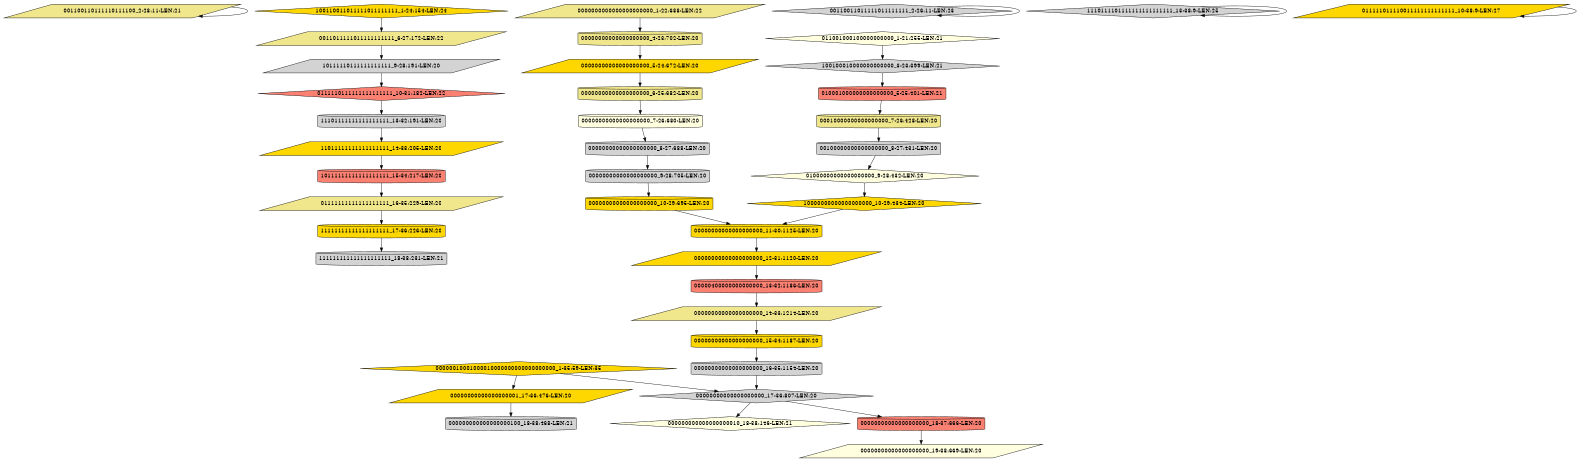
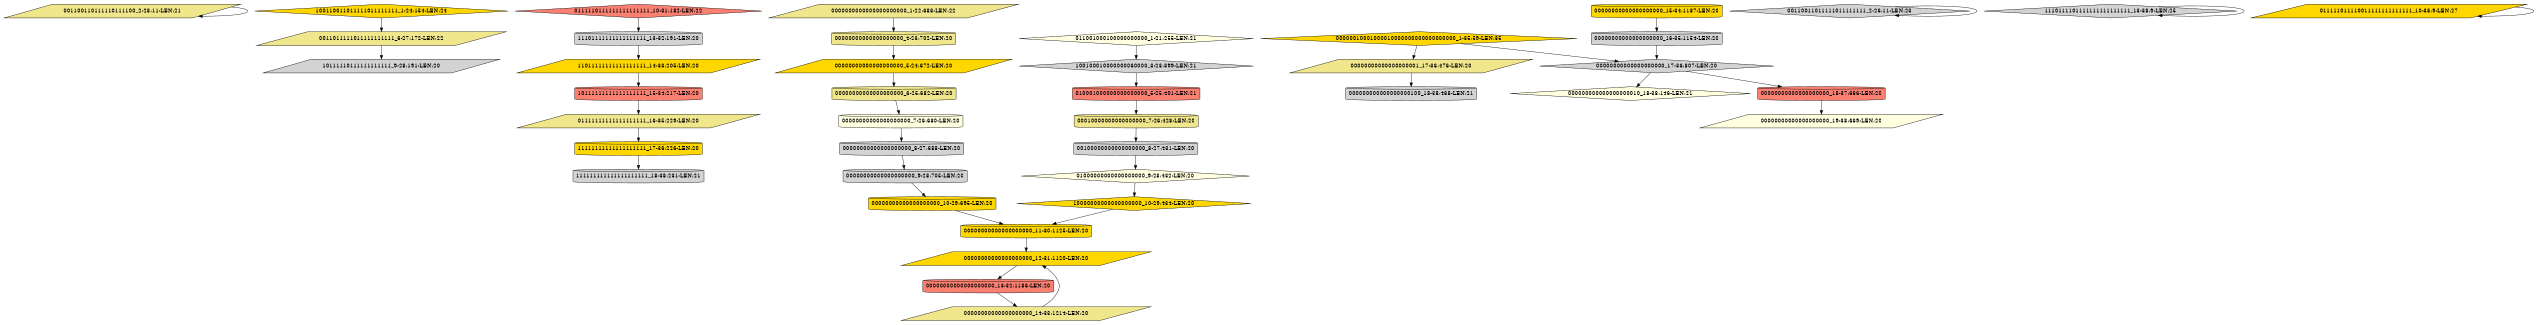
  digraph {
    node [fillcolor=lightgrey shape=cylinder style=filled]
    n1 [fillcolor=khaki label="001100110111110111100_2-28:11-LEN:21" shape=parallelogram]
    "10111110111111111111_9-28:191-LEN:20" [shape=parallelogram]
    "0111110111111111111111_10-31:182-LEN:22" [fillcolor=salmon shape=diamond]
    "11101111111111111111_13-32:191-LEN:20"
    "11011111111111111111_14-33:205-LEN:20" [fillcolor=gold shape=parallelogram]
    "01000000000000000000_9-28:432-LEN:20" [fillcolor=lightyellow shape=diamond]
    "10000000000000000000_10-29:434-LEN:20" [fillcolor=gold shape=diamond]
    "00000000000000000000_11-30:1125-LEN:20" [fillcolor=gold]
    "00000000000000000000_12-31:1120-LEN:20" [fillcolor=gold shape=parallelogram]
    "10111111111111111111_15-34:217-LEN:20" [fillcolor=salmon]
    "01111111111111111111_16-35:229-LEN:20" [fillcolor=khaki shape=parallelogram]
    "00000000000000000000_8-27:688-LEN:20"
    "00000000000000000000_9-28:705-LEN:20"
    "00000000000000000000_10-29:695-LEN:20" [fillcolor=gold]
-   "00000000000000000000_13-32:1186-LEN:20" [fillcolor=salmon label="00000400000000000000_13-32:1186-LEN:20"]
+   "00000000000000000000_13-32:1186-LEN:20" [fillcolor=salmon]
    "00000000000000000000_14-33:1214-LEN:20" [fillcolor=khaki shape=parallelogram]
    "00000010001000010000000000000000000_1-35:59-LEN:35" [fillcolor=gold shape=diamond]
-   "00000000000000000001_17-36:476-LEN:20" [fillcolor=gold shape=parallelogram]
+   "00000000000000000001_17-36:476-LEN:20" [fillcolor=khaki shape=parallelogram]
    "00000000000000000000_17-36:807-LEN:20" [shape=diamond]
    "000000000000000000100_18-38:468-LEN:21"
    "000000000000000000010_18-38:146-LEN:21" [fillcolor=lightyellow shape=diamond]
    "00000000000000000000_18-37:666-LEN:20" [fillcolor=salmon]
    "00000000000000000000_19-38:669-LEN:20" [fillcolor=lightyellow shape=parallelogram]
    "00000000000000000000_5-24:672-LEN:20" [fillcolor=gold shape=parallelogram]
    "00000000000000000000_6-25:682-LEN:20" [fillcolor=khaki]
    "00000000000000000000_7-26:680-LEN:20" [fillcolor=lightyellow]
    "00000000000000000000_15-34:1187-LEN:20" [fillcolor=gold]
    "00000000000000000000_16-35:1154-LEN:20"
    "0011011111011111111111_6-27:172-LEN:22" [fillcolor=khaki shape=parallelogram]
    "11111111111111111111_17-36:226-LEN:20" [fillcolor=gold]
    "111111111111111111111_18-38:231-LEN:21"
    "00110011011111011111111_2-26:11-LEN:23" [shape=diamond]
    "100110011011111011111111_1-24:154-LEN:24" [fillcolor=gold shape=diamond]
    "1110111101111111111111111_13-38:9-LEN:25" [shape=diamond]
    "011001000100000000000_1-21:255-LEN:21" [fillcolor=lightyellow shape=diamond]
-   "100100010000000000000_3-23:399-LEN:21" [shape=diamond]
+   "100100010000000000000_3-23:399-LEN:21" [shape=diamond label="100100010000000060000_3-23:399-LEN:21"]
    "010001000000000000000_5-25:401-LEN:21" [fillcolor=salmon]
    "00010000000000000000_7-26:428-LEN:20" [fillcolor=khaki]
    "00100000000000000000_8-27:431-LEN:20"
    "011111011110011111111111111_10-38:9-LEN:27" [fillcolor=gold shape=parallelogram]
    "00000000000000000000_4-23:702-LEN:20" [fillcolor=khaki]
    "0000000000000000000000_1-22:688-LEN:22" [fillcolor=khaki shape=parallelogram]
    n1 -> n1
-   "10111110111111111111_9-28:191-LEN:20" -> "0111110111111111111111_10-31:182-LEN:22"
    "0111110111111111111111_10-31:182-LEN:22" -> "11101111111111111111_13-32:191-LEN:20"
    "11101111111111111111_13-32:191-LEN:20" -> "11011111111111111111_14-33:205-LEN:20"
    "11011111111111111111_14-33:205-LEN:20" -> "10111111111111111111_15-34:217-LEN:20"
    "01000000000000000000_9-28:432-LEN:20" -> "10000000000000000000_10-29:434-LEN:20"
    "10000000000000000000_10-29:434-LEN:20" -> "00000000000000000000_11-30:1125-LEN:20"
    "00000000000000000000_11-30:1125-LEN:20" -> "00000000000000000000_12-31:1120-LEN:20"
    "00000000000000000000_12-31:1120-LEN:20" -> "00000000000000000000_13-32:1186-LEN:20"
    "10111111111111111111_15-34:217-LEN:20" -> "01111111111111111111_16-35:229-LEN:20"
    "01111111111111111111_16-35:229-LEN:20" -> "11111111111111111111_17-36:226-LEN:20"
    "00000000000000000000_8-27:688-LEN:20" -> "00000000000000000000_9-28:705-LEN:20"
    "00000000000000000000_9-28:705-LEN:20" -> "00000000000000000000_10-29:695-LEN:20"
    "00000000000000000000_10-29:695-LEN:20" -> "00000000000000000000_11-30:1125-LEN:20"
    "00000000000000000000_13-32:1186-LEN:20" -> "00000000000000000000_14-33:1214-LEN:20"
-   "00000000000000000000_14-33:1214-LEN:20" -> "00000000000000000000_15-34:1187-LEN:20"
+   "00000000000000000000_14-33:1214-LEN:20" -> "00000000000000000000_12-31:1120-LEN:20"
    "00000010001000010000000000000000000_1-35:59-LEN:35" -> "00000000000000000001_17-36:476-LEN:20"
    "00000010001000010000000000000000000_1-35:59-LEN:35" -> "00000000000000000000_17-36:807-LEN:20"
    "00000000000000000001_17-36:476-LEN:20" -> "000000000000000000100_18-38:468-LEN:21"
    "00000000000000000000_17-36:807-LEN:20" -> "000000000000000000010_18-38:146-LEN:21"
    "00000000000000000000_17-36:807-LEN:20" -> "00000000000000000000_18-37:666-LEN:20"
    "00000000000000000000_18-37:666-LEN:20" -> "00000000000000000000_19-38:669-LEN:20"
    "00000000000000000000_5-24:672-LEN:20" -> "00000000000000000000_6-25:682-LEN:20"
    "00000000000000000000_6-25:682-LEN:20" -> "00000000000000000000_7-26:680-LEN:20"
    "00000000000000000000_7-26:680-LEN:20" -> "00000000000000000000_8-27:688-LEN:20"
    "00000000000000000000_15-34:1187-LEN:20" -> "00000000000000000000_16-35:1154-LEN:20"
    "00000000000000000000_16-35:1154-LEN:20" -> "00000000000000000000_17-36:807-LEN:20"
    "0011011111011111111111_6-27:172-LEN:22" -> "10111110111111111111_9-28:191-LEN:20"
    "11111111111111111111_17-36:226-LEN:20" -> "111111111111111111111_18-38:231-LEN:21"
    "00110011011111011111111_2-26:11-LEN:23" -> "00110011011111011111111_2-26:11-LEN:23"
    "100110011011111011111111_1-24:154-LEN:24" -> "0011011111011111111111_6-27:172-LEN:22"
    "1110111101111111111111111_13-38:9-LEN:25" -> "1110111101111111111111111_13-38:9-LEN:25"
    "011001000100000000000_1-21:255-LEN:21" -> "100100010000000000000_3-23:399-LEN:21"
    "100100010000000000000_3-23:399-LEN:21" -> "010001000000000000000_5-25:401-LEN:21"
    "010001000000000000000_5-25:401-LEN:21" -> "00010000000000000000_7-26:428-LEN:20"
    "00010000000000000000_7-26:428-LEN:20" -> "00100000000000000000_8-27:431-LEN:20"
    "00100000000000000000_8-27:431-LEN:20" -> "01000000000000000000_9-28:432-LEN:20"
    "011111011110011111111111111_10-38:9-LEN:27" -> "011111011110011111111111111_10-38:9-LEN:27"
    "00000000000000000000_4-23:702-LEN:20" -> "00000000000000000000_5-24:672-LEN:20"
    "0000000000000000000000_1-22:688-LEN:22" -> "00000000000000000000_4-23:702-LEN:20"
  }
